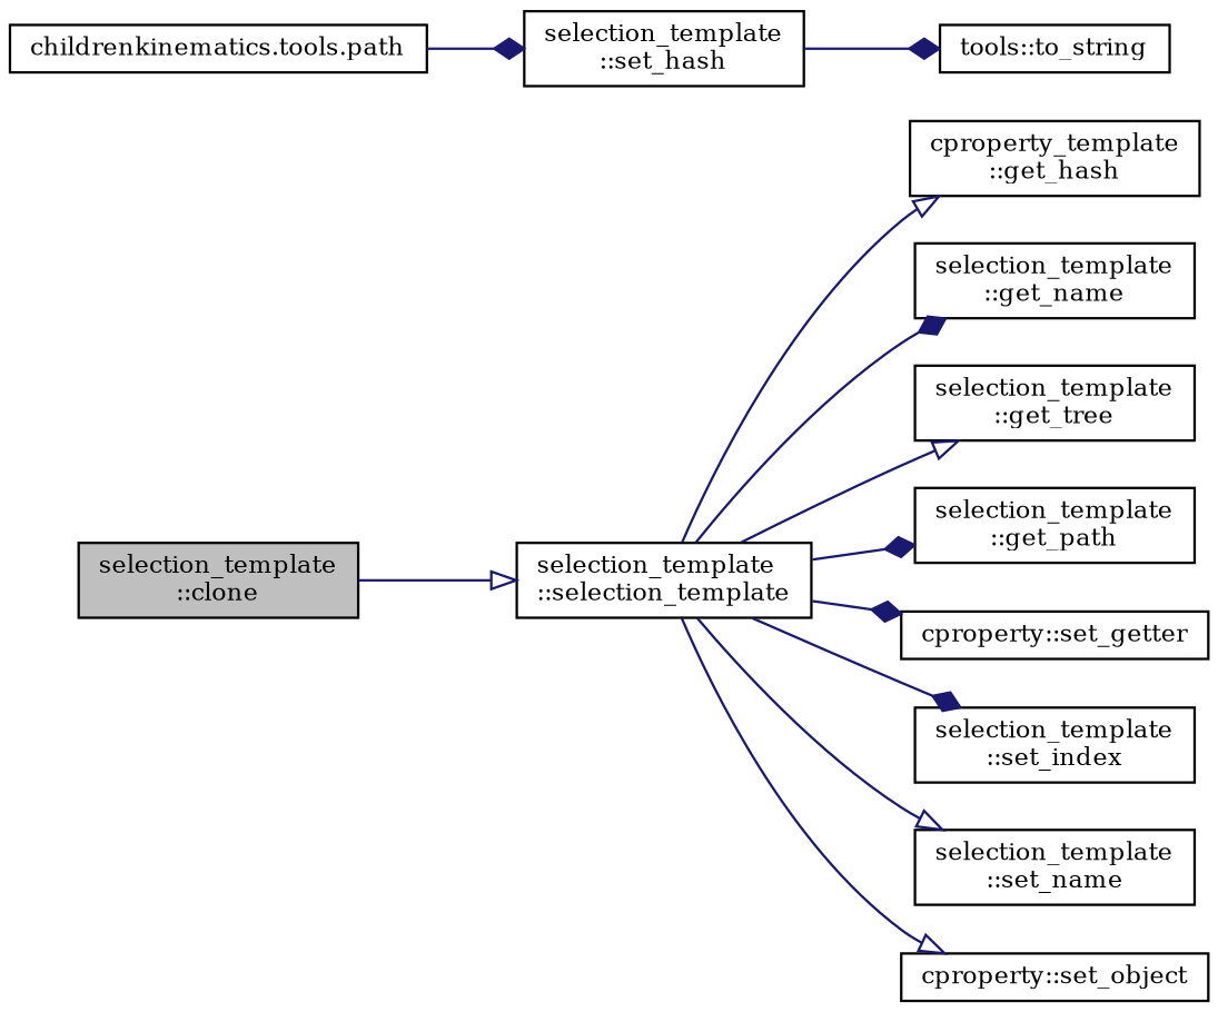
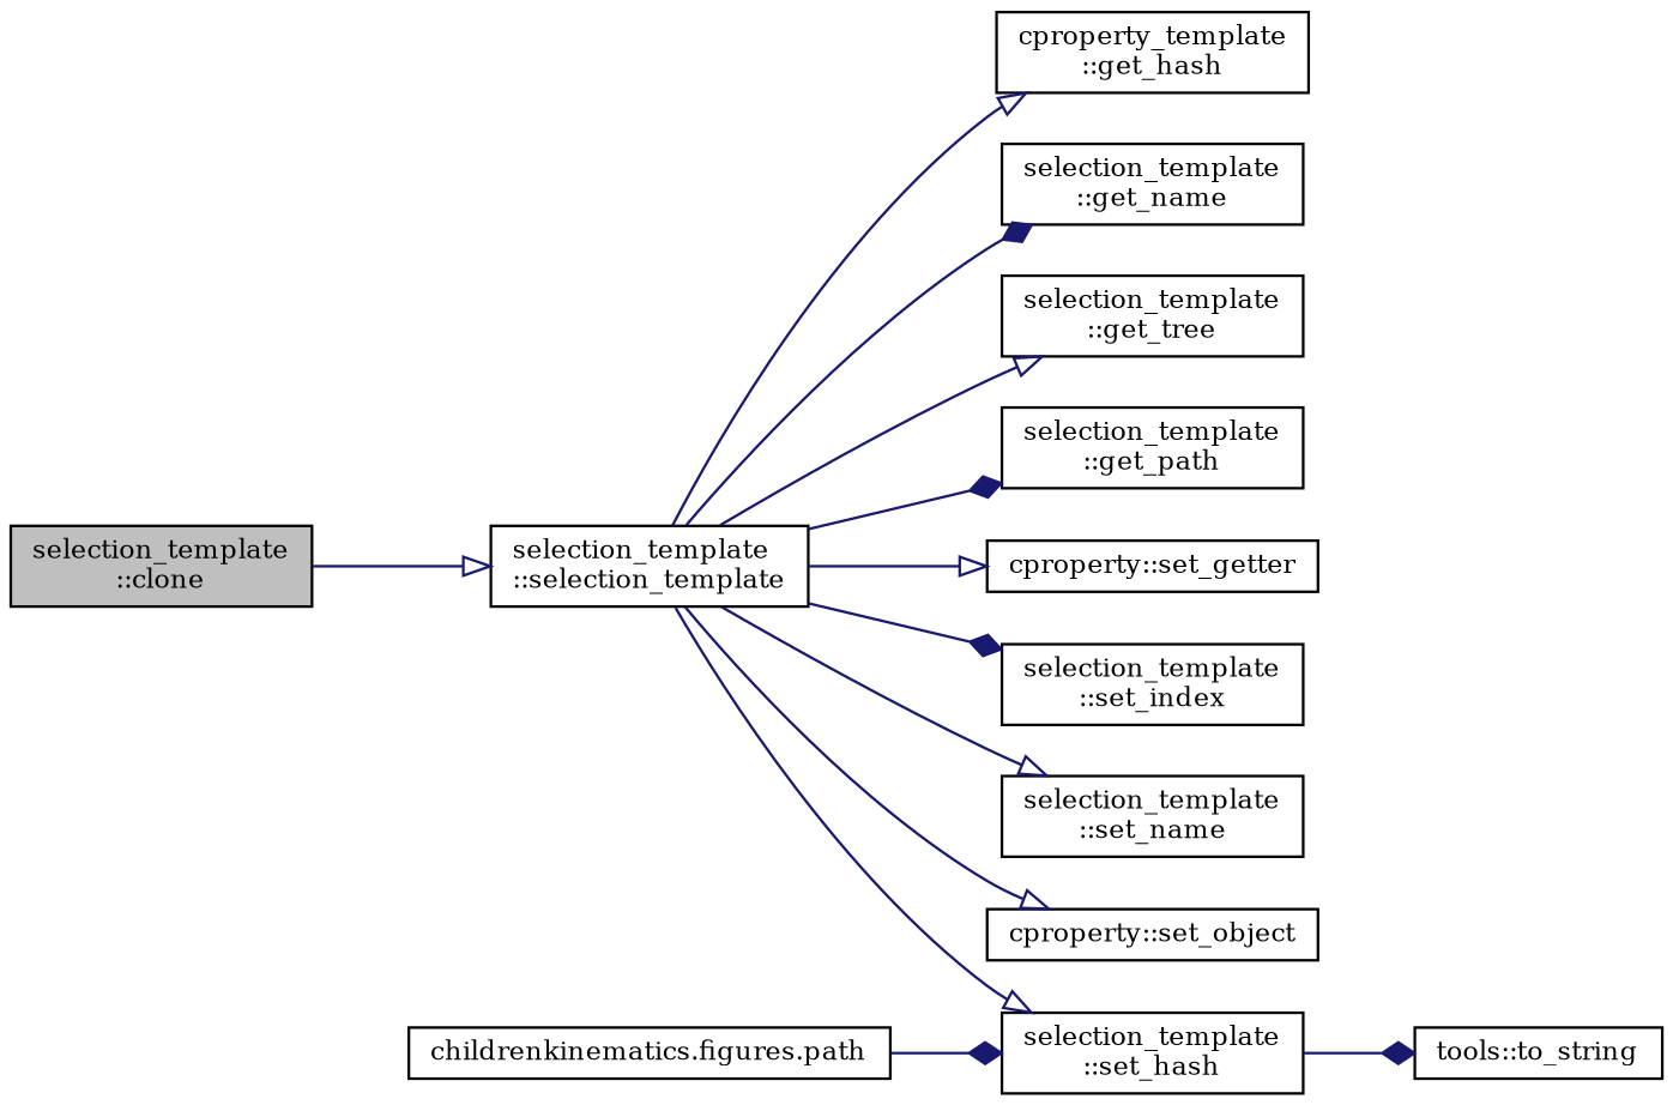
  digraph {
    fontname="DejaVu Serif"
    rankdir=LR
    node [color=black fillcolor=white fontname="DejaVu Serif" fontsize=10 shape=record style=filled]
    edge [arrowhead=onormal color=midnightblue fontname="DejaVu Serif" fontsize=10 labelfontname=Helvetica labelfontsize=10 style=solid]
    n1 [fillcolor=grey75 fontcolor=black height=0.2 label="selection_template\l::clone" width=0.4]
    n2 [height=0.2 label="selection_template\l::selection_template" width=0.4]
    n3 [height=0.2 label="cproperty_template\l::get_hash" width=0.4]
    n4 [height=0.2 label="selection_template\l::get_name" width=0.4]
    n5 [height=0.2 label="selection_template\l::get_tree" width=0.4]
    n6 [height=0.2 label="selection_template\l::get_path" width=0.4]
    n7 [height=0.2 label="cproperty::set_getter" width=0.4]
    n8 [height=0.2 label="selection_template\l::set_hash" width=0.4]
    n9 [height=0.2 label="selection_template\l::set_index" width=0.4]
    n10 [height=0.2 label="selection_template\l::set_name" width=0.4]
    n11 [height=0.2 label="cproperty::set_object" width=0.4]
    n12 [height=0.2 label="tools::to_string" width=0.4]
-   n13 [height=0.2 label="childrenkinematics.tools.path" width=0.4]
+   n13 [height=0.2 label="childrenkinematics.figures.path" width=0.4]
    n1 -> n2
    n2 -> n3
    n2 -> n4 [arrowhead=diamond]
    n2 -> n5
    n2 -> n6 [arrowhead=diamond]
-   n2 -> n7 [arrowhead=diamond]
+   n2 -> n7
+   n2 -> n8
    n2 -> n9 [arrowhead=diamond]
    n2 -> n10
    n2 -> n11
    n8 -> n12 [arrowhead=diamond]
    n13 -> n8 [arrowhead=diamond]
  }
